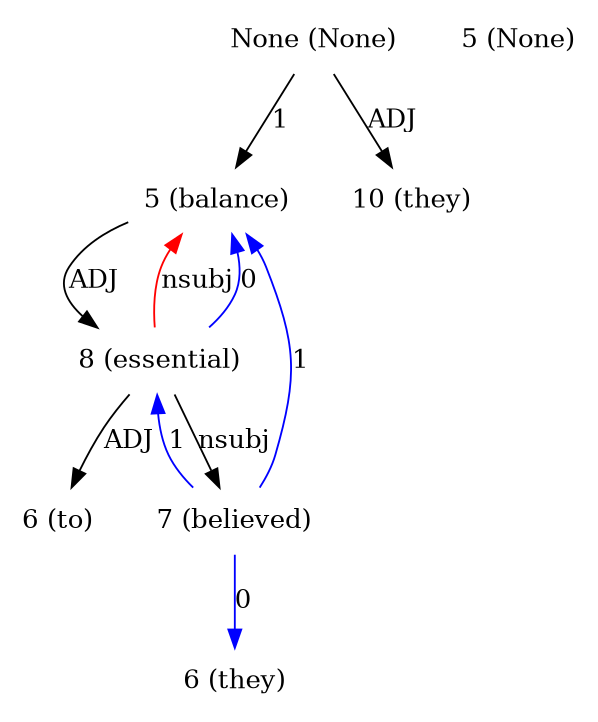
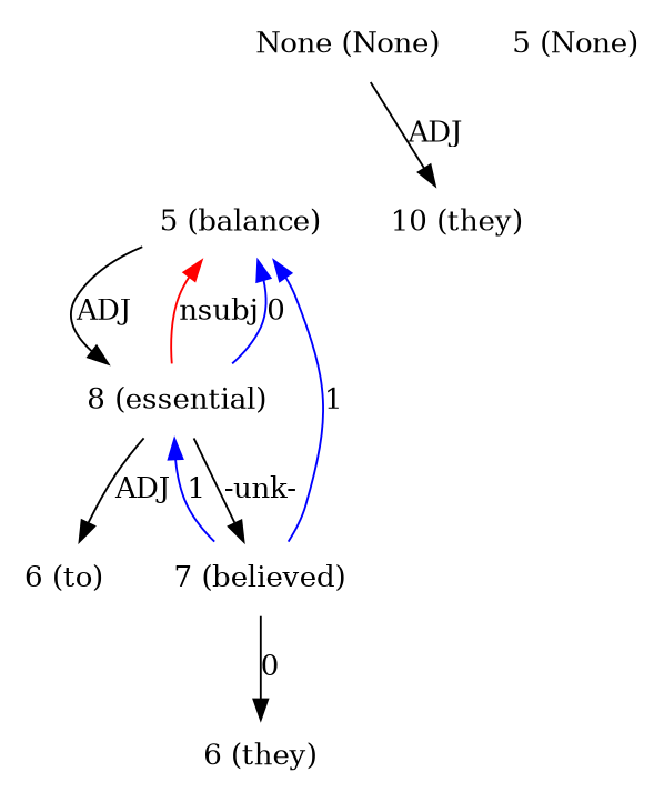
  digraph {
    node [shape=plaintext]
    edge [dir=forward]
    n1 [label="None (None)"]
    n2 [label="5 (balance)"]
    n3 [label="10 (they)"]
    n4 [label="8 (essential)"]
    n5 [label="7 (believed)"]
    n6 [label="6 (to)"]
    n7 [label="5 (None)"]
    n8 [label="6 (they)"]
-   n1 -> n2 [label=1]
    n1 -> n3 [label=ADJ]
    n2 -> n4 [label=ADJ]
    n4 -> n2 [color=red label=nsubj]
    n4 -> n2 [color=blue label=0]
-   n4 -> n5 [label=nsubj]
+   n4 -> n5 [label="-unk-"]
    n4 -> n6 [label=ADJ]
    n5 -> n2 [color=blue label=1]
    n5 -> n4 [color=blue label=1]
-   n5 -> n8 [label=0 color=blue]
+   n5 -> n8 [label=0]
  }
